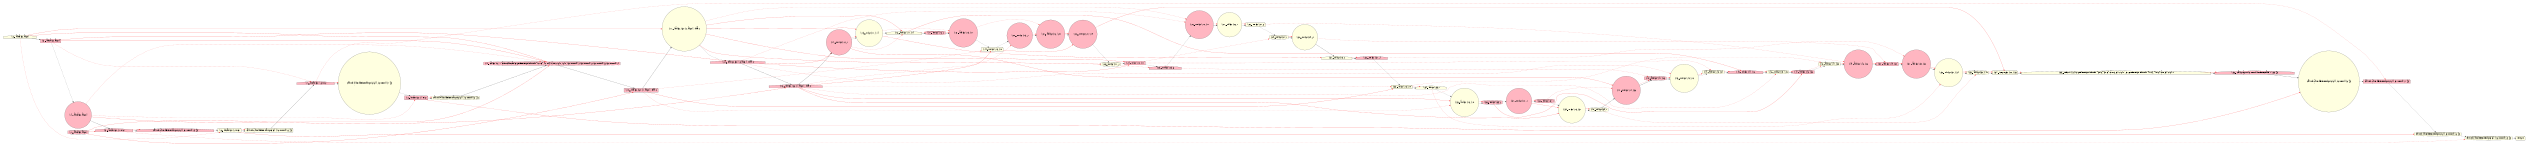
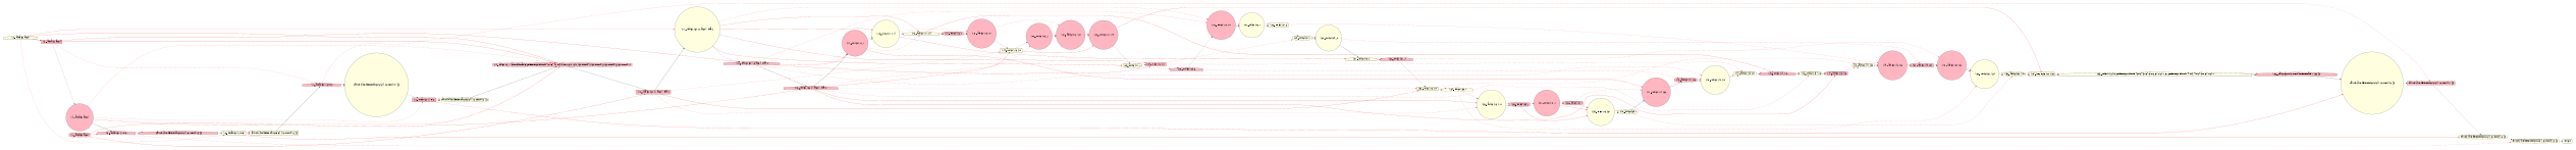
  digraph {
    rankdir=LR
    node [fillcolor=lightpink shape=circle style=filled]
    edge [color=red style=dashed]
    n1 [label="  %1 = alloca i32, align 4" shape=cylinder]
    n2 [label="  %5 = bitcast i32* %1 to i8*" shape=house]
    n3 [label="  %9 = call i32 (i8*, ...) @__isoc99_scanf(i8* getelementptr inbounds ([12 x i8], [12 x i8]* @.str.2, i64 0, i64 0), i32* nonnull %1, i32* nonnull %2, i32* nonnull %3, i32* nonnull %4)" shape=cylinder]
    n4 [label="  %10 = load i32, i32* %1, align 4, !tbaa !2" shape=note]
    n5 [fillcolor=lightyellow label="  %2 = alloca i32, align 4" shape=house]
    n6 [label="  %3 = alloca i32, align 4" shape=note]
    n7 [fillcolor=lightyellow label="  %6 = bitcast i32* %2 to i8*" shape=note]
    n8 [fillcolor=lightyellow label="  %11 = load i32, i32* %2, align 4, !tbaa !2"]
    n9 [label="  call void @llvm.lifetime.start.p0i8(i64 4, i8* nonnull %5) #5" shape=house]
    n10 [fillcolor=lightyellow label="  call void @llvm.lifetime.end.p0i8(i64 4, i8* nonnull %5) #5" shape=cylinder]
    n11 [fillcolor=lightyellow label="  %19 = xor i32 %13, %10" shape=note]
    n12 [fillcolor=lightyellow label="  %33 = or i32 %13, %10" shape=note]
    n13 [fillcolor=lightyellow label="  %35 = and i32 %13, %10"]
    n14 [label="  %4 = alloca i32, align 4"]
    n15 [label="  %7 = bitcast i32* %3 to i8*" shape=house]
    n16 [label="  %12 = load i32, i32* %3, align 4, !tbaa !2" shape=house]
    n17 [fillcolor=lightyellow label="  call void @llvm.lifetime.start.p0i8(i64 4, i8* nonnull %6) #5" shape=note]
    n18 [fillcolor=lightyellow label="  call void @llvm.lifetime.end.p0i8(i64 4, i8* nonnull %6) #5" shape=cylinder]
    n19 [fillcolor=lightyellow label="  %15 = or i32 %11, %14"]
    n20 [fillcolor=lightyellow label="  %16 = and i32 %11, %14" shape=house]
    n21 [fillcolor=lightyellow label="  %23 = xor i32 %11, -1" shape=cylinder]
-   n22 [label="  %24 = or i32 %12, %11" shape=note]
+   n22 [label="%29 = or i32 %12, %11" shape=note]
    n23 [label="  %26 = xor i32 %12, %11"]
    n24 [label="  %8 = bitcast i32* %4 to i8*" shape=note]
    n25 [label="%13 = load i32, i36* %4, align 4, !tbaa !2" shape=house]
    n26 [fillcolor=lightyellow label="  call void @llvm.lifetime.start.p0i8(i64 4, i8* nonnull %7) #5"]
    n27 [label="  call void @llvm.lifetime.end.p0i8(i64 4, i8* nonnull %7) #5" shape=note]
    n28 [label="  %14 = xor i32 %12, -1"]
    n29 [fillcolor=lightyellow label="  %43 = sub i32 %42, %12"]
    n30 [fillcolor=lightyellow label="  call void @llvm.lifetime.start.p0i8(i64 4, i8* nonnull %8) #5" shape=cylinder]
    n31 [fillcolor=lightyellow label="  call void @llvm.lifetime.end.p0i8(i64 4, i8* nonnull %8) #5"]
    n32 [label="  %20 = xor i32 %13, -1"]
    n33 [fillcolor=lightyellow label="  %39 = or i32 %13, %37"]
    n34 [fillcolor=lightyellow label="  %46 = sub i32 %45, %13" shape=cylinder]
    n35 [fillcolor=lightyellow label="  ret i32 0" shape=note]
    n36 [label="  %22 = sub i32 %21, %19"]
    n37 [fillcolor=lightyellow label="  %34 = shl i32 %33, 1" shape=house]
    n38 [fillcolor=lightyellow label="  %48 = add i32 %47, %33" shape=cylinder]
    n39 [label="  %36 = xor i32 %35, -1" shape=cylinder]
    n40 [label="  %37 = xor i32 %10, -1"]
    n41 [label="  %38 = shl i32 %37, 1" shape=cylinder]
    n42 [label="  %18 = add i32 %15, %17"]
    n43 [fillcolor=lightyellow label="  %31 = shl i32 %15, 2" shape=house]
    n44 [label="  %17 = xor i32 %16, -1" shape=cylinder]
    n45 [label="  %45 = sub i32 %44, %16" shape=house]
    n46 [label="  %25 = mul i32 %23, -3" shape=house]
    n47 [fillcolor=lightyellow label="  %29 = shl i32 %24, 1" shape=cylinder]
    n48 [fillcolor=lightyellow label="  %44 = add i32 %43, %24" shape=cylinder]
    n49 [fillcolor=lightyellow label="  %27 = shl i32 %26, 1"]
    n50 [label="  %41 = sub i32 %14, %38"]
    n51 [label="  %21 = add i32 %18, %20"]
    n52 [fillcolor=lightyellow label="  %40 = shl i32 %39, 1" shape=cylinder]
    n53 [label="  %47 = add i32 %46, %36" shape=cylinder]
    n54 [label="  %42 = add i32 %41, %25" shape=cylinder]
    n55 [label="  %32 = xor i32 %31, -4" shape=house]
    n56 [fillcolor=lightyellow label="  %54 = icmp eq i32 %22, %53" shape=note]
    n57 [fillcolor=lightyellow label="  %55 = select i1 %54, i8* getelementptr inbounds ([5 x i8], [5 x i8]* @str.3, i64 0, i64 0), i8* getelementptr inbounds ([4 x i8], [4 x i8]* @str, i64 0, i64 0)" shape=house]
    n58 [fillcolor=lightyellow label="  %30 = xor i32 %29, -2"]
    n59 [fillcolor=lightyellow label="  %28 = xor i32 %27, -2" shape=note]
    n60 [label="  %49 = add i32 %48, %28"]
    n61 [label="  %50 = add i32 %49, %30" shape=note]
    n62 [label="  %51 = add i32 %50, %32"]
    n63 [fillcolor=lightyellow label="  %52 = sub i32 %51, %34"]
    n64 [fillcolor=lightyellow label="  %53 = add i32 %52, %40" shape=cylinder]
    n65 [label="  %56 = call i32 @puts(i8* nonnull dereferenceable(1) %55) #5" shape=house]
    n1 -> n2 [style=solid]
    n1 -> n3 [style=solid]
    n1 -> n4 [style=solid]
    n2 -> n9 [color=""]
    n2 -> n9 [style=solid]
    n2 -> n10
    n3 -> n4 [style=solid color=""]
    n4 -> n8 [style=solid color=""]
    n4 -> n11
    n4 -> n12 [style=solid]
    n4 -> n13
    n5 -> n3 [style=solid]
    n5 -> n6 [style=solid color=""]
    n5 -> n7
    n5 -> n8 [style=solid]
    n6 -> n3 [style=solid]
    n6 -> n14 [color=""]
    n6 -> n15
    n6 -> n16 [style=solid]
    n7 -> n17 [color=""]
    n7 -> n17
    n7 -> n18 [style=solid]
    n8 -> n16 [color=""]
    n8 -> n19 [style=solid]
    n8 -> n20 [style=solid]
    n8 -> n21 [style=solid]
    n8 -> n22 [style=solid]
    n8 -> n23
    n9 -> n7 [color=""]
    n10 -> n35 [style=solid color=""]
    n11 -> n32 [color=""]
    n11 -> n36 [style=solid]
    n12 -> n37 [color=""]
    n12 -> n37
    n12 -> n38
    n13 -> n39 [color=""]
    n13 -> n39
    n14 -> n2 [style=solid color=""]
    n14 -> n3
    n14 -> n24
    n14 -> n25 [style=solid]
    n15 -> n26 [color=""]
    n15 -> n26 [style=solid]
    n15 -> n27
    n16 -> n22 [style=solid]
    n16 -> n23
    n16 -> n25 [style=solid color=""]
    n16 -> n28 [style=solid]
    n16 -> n29
    n17 -> n15 [style=solid color=""]
    n18 -> n10 [color=""]
    n19 -> n20 [color=""]
    n19 -> n42
    n19 -> n43 [style=solid]
    n20 -> n44 [style=solid color=""]
    n20 -> n44
    n20 -> n45 [style=solid]
    n21 -> n22 [color=""]
    n21 -> n46
    n22 -> n46 [color=""]
    n22 -> n47
    n22 -> n48
    n23 -> n49 [style=solid color=""]
    n23 -> n49
    n24 -> n30 [style=solid color=""]
    n24 -> n30 [style=solid]
    n24 -> n31 [style=solid]
    n25 -> n11 [style=solid]
    n25 -> n12
    n25 -> n13 [style=solid]
    n25 -> n28 [style=solid color=""]
    n25 -> n32
    n25 -> n33 [style=solid]
    n25 -> n34
    n26 -> n24 [color=""]
    n27 -> n18 [color=""]
    n28 -> n19 [color=""]
    n28 -> n19
    n28 -> n20
    n28 -> n50 [style=solid]
    n29 -> n48 [color=""]
    n29 -> n48 [style=solid]
    n30 -> n3 [style=solid color=""]
    n31 -> n27 [color=""]
    n32 -> n51 [color=""]
    n32 -> n51
    n33 -> n52 [color=""]
    n33 -> n52 [style=solid]
    n34 -> n53 [style=solid color=""]
    n34 -> n53
    n36 -> n21 [color=""]
    n36 -> n56 [style=solid]
    n37 -> n13 [color=""]
    n37 -> n63
    n38 -> n60 [style=solid color=""]
    n38 -> n60
    n39 -> n40 [color=""]
    n39 -> n53 [style=solid]
    n40 -> n33 [style=solid]
    n40 -> n41 [color=""]
    n40 -> n41
    n41 -> n33 [color=""]
    n41 -> n50
    n42 -> n11 [color=""]
    n42 -> n51
    n43 -> n55 [style=solid color=""]
    n43 -> n55 [style=solid]
    n44 -> n42 [style=solid color=""]
    n44 -> n42 [style=solid]
    n45 -> n34 [style=solid color=""]
    n45 -> n34
    n46 -> n23 [color=""]
    n46 -> n54
    n47 -> n58 [style=solid color=""]
    n47 -> n58 [style=solid]
    n48 -> n45 [color=""]
    n48 -> n45
    n49 -> n59 [color=""]
    n49 -> n59 [style=solid]
    n50 -> n54 [style=solid color=""]
    n50 -> n54
    n51 -> n36 [color=""]
    n51 -> n36 [style=solid]
    n52 -> n50 [style=solid color=""]
    n52 -> n64
    n53 -> n38 [color=""]
    n53 -> n38
    n54 -> n29 [style=solid color=""]
    n54 -> n29
    n55 -> n12 [color=""]
    n55 -> n62
    n56 -> n57 [style=solid color=""]
    n56 -> n57
    n57 -> n65 [style=solid color=""]
    n57 -> n65 [style=solid]
    n58 -> n43 [style=solid color=""]
    n58 -> n61
    n59 -> n47 [color=""]
    n59 -> n60
    n60 -> n61 [style=solid color=""]
    n60 -> n61 [style=solid]
    n61 -> n62 [color=""]
    n61 -> n62 [style=solid]
    n62 -> n63 [style=solid color=""]
    n62 -> n63 [style=solid]
    n63 -> n64 [color=""]
    n63 -> n64 [style=solid]
    n64 -> n56 [color=""]
    n64 -> n56 [style=solid]
    n65 -> n31 [style=solid color=""]
  }
